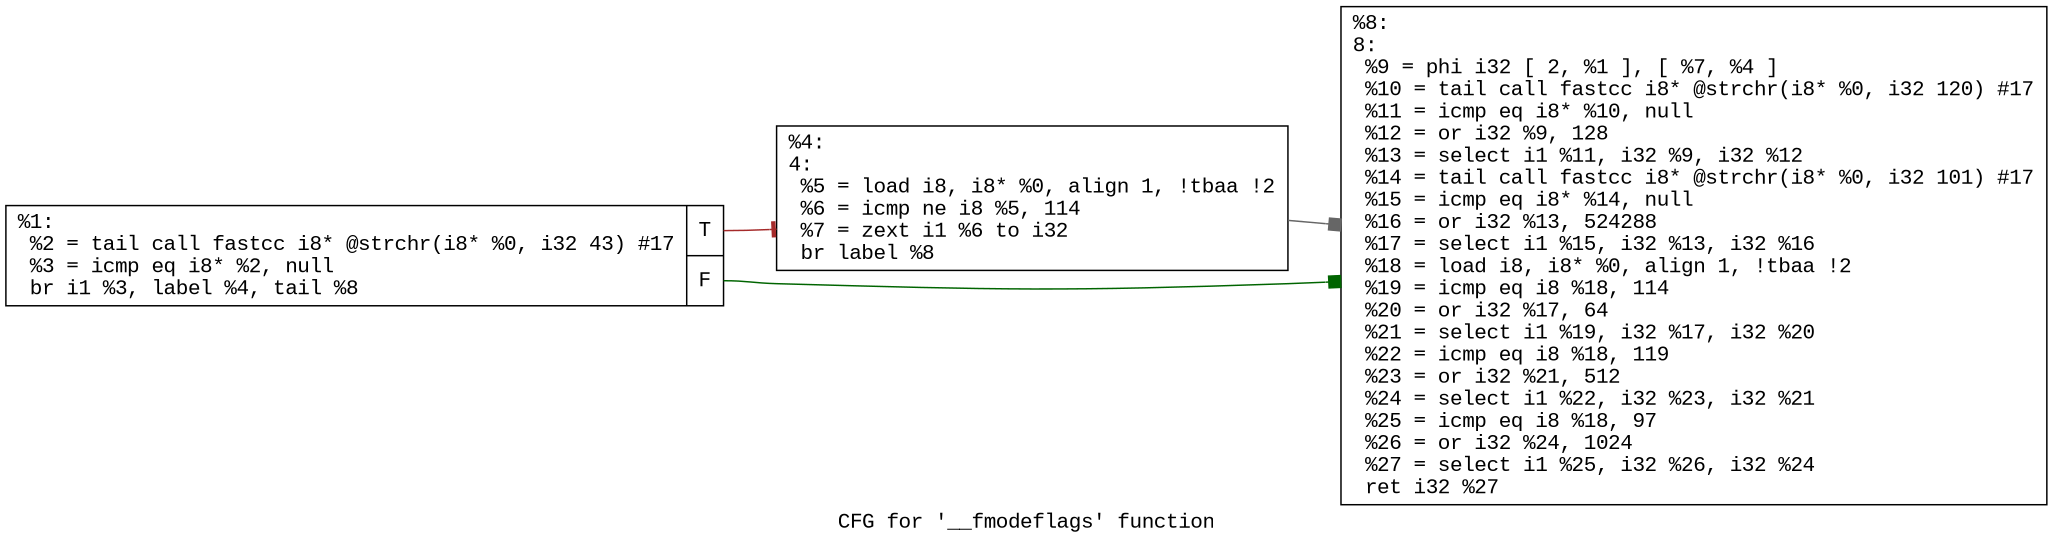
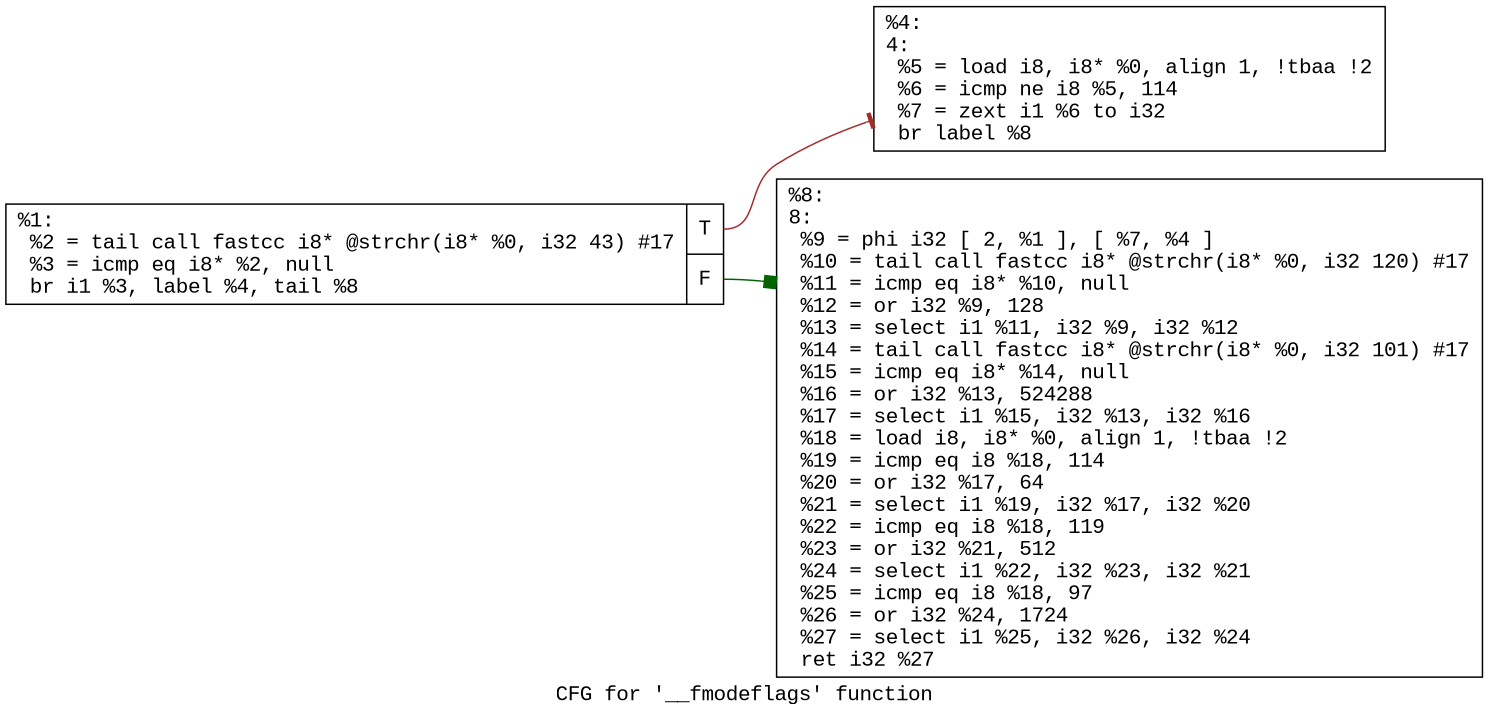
  digraph {
    fontname="Liberation Mono"
    label="CFG for '__fmodeflags' function"
    rankdir=LR
    node [fontname="Liberation Mono" shape=record]
    edge [arrowhead=box fontname="Liberation Mono"]
    n1 [label="{%1:\l  %2 = tail call fastcc i8* @strchr(i8* %0, i32 43) #17\l  %3 = icmp eq i8* %2, null\l  br i1 %3, label %4, tail %8\l|{<s0>T|<s1>F}}"]
    n2 [label="{%4:\l4:                                                \l  %5 = load i8, i8* %0, align 1, !tbaa !2\l  %6 = icmp ne i8 %5, 114\l  %7 = zext i1 %6 to i32\l  br label %8\l}"]
-   n3 [label="{%8:\l8:                                                \l  %9 = phi i32 [ 2, %1 ], [ %7, %4 ]\l  %10 = tail call fastcc i8* @strchr(i8* %0, i32 120) #17\l  %11 = icmp eq i8* %10, null\l  %12 = or i32 %9, 128\l  %13 = select i1 %11, i32 %9, i32 %12\l  %14 = tail call fastcc i8* @strchr(i8* %0, i32 101) #17\l  %15 = icmp eq i8* %14, null\l  %16 = or i32 %13, 524288\l  %17 = select i1 %15, i32 %13, i32 %16\l  %18 = load i8, i8* %0, align 1, !tbaa !2\l  %19 = icmp eq i8 %18, 114\l  %20 = or i32 %17, 64\l  %21 = select i1 %19, i32 %17, i32 %20\l  %22 = icmp eq i8 %18, 119\l  %23 = or i32 %21, 512\l  %24 = select i1 %22, i32 %23, i32 %21\l  %25 = icmp eq i8 %18, 97\l  %26 = or i32 %24, 1024\l  %27 = select i1 %25, i32 %26, i32 %24\l  ret i32 %27\l}"]
+   n3 [label="{%8:\l8:                                                \l  %9 = phi i32 [ 2, %1 ], [ %7, %4 ]\l  %10 = tail call fastcc i8* @strchr(i8* %0, i32 120) #17\l  %11 = icmp eq i8* %10, null\l  %12 = or i32 %9, 128\l  %13 = select i1 %11, i32 %9, i32 %12\l  %14 = tail call fastcc i8* @strchr(i8* %0, i32 101) #17\l  %15 = icmp eq i8* %14, null\l  %16 = or i32 %13, 524288\l  %17 = select i1 %15, i32 %13, i32 %16\l  %18 = load i8, i8* %0, align 1, !tbaa !2\l  %19 = icmp eq i8 %18, 114\l  %20 = or i32 %17, 64\l  %21 = select i1 %19, i32 %17, i32 %20\l  %22 = icmp eq i8 %18, 119\l  %23 = or i32 %21, 512\l  %24 = select i1 %22, i32 %23, i32 %21\l  %25 = icmp eq i8 %18, 97\l  %26 = or i32 %24, 1724\l  %27 = select i1 %25, i32 %26, i32 %24\l  ret i32 %27\l}"]
    n1 -> n2 [arrowhead=tee color=brown tailport=s0]
    n1 -> n3 [color=darkgreen tailport=s1]
-   n2 -> n3 [color=gray40]
  }
